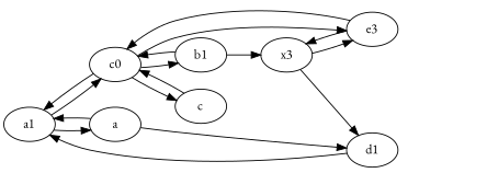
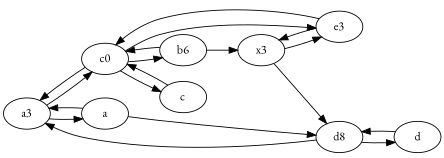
  digraph {
    fontname="EB Garamond"
    rankdir=LR
    node [fontname="EB Garamond"]
    edge [fontname="EB Garamond"]
-   a1
+   a1 [label=a3]
    a
    n3 [label=c0]
-   d1
-   b1
+   d1 [label=d8]
+   b1 [label=b6]
    n6 [label=e3]
    c
+   d
    n9 [label=x3]
    a1 -> a
    a1 -> n3
    a -> a1
    a -> d1
    n3 -> a1
    n3 -> b1
    n3 -> n6
    n3 -> c
    d1 -> a1
+   d1 -> d
    b1 -> n3
    b1 -> n9
    n6 -> n3
    n6 -> n9
    c -> n3
+   d -> d1
    n9 -> d1
    n9 -> n6
  }
